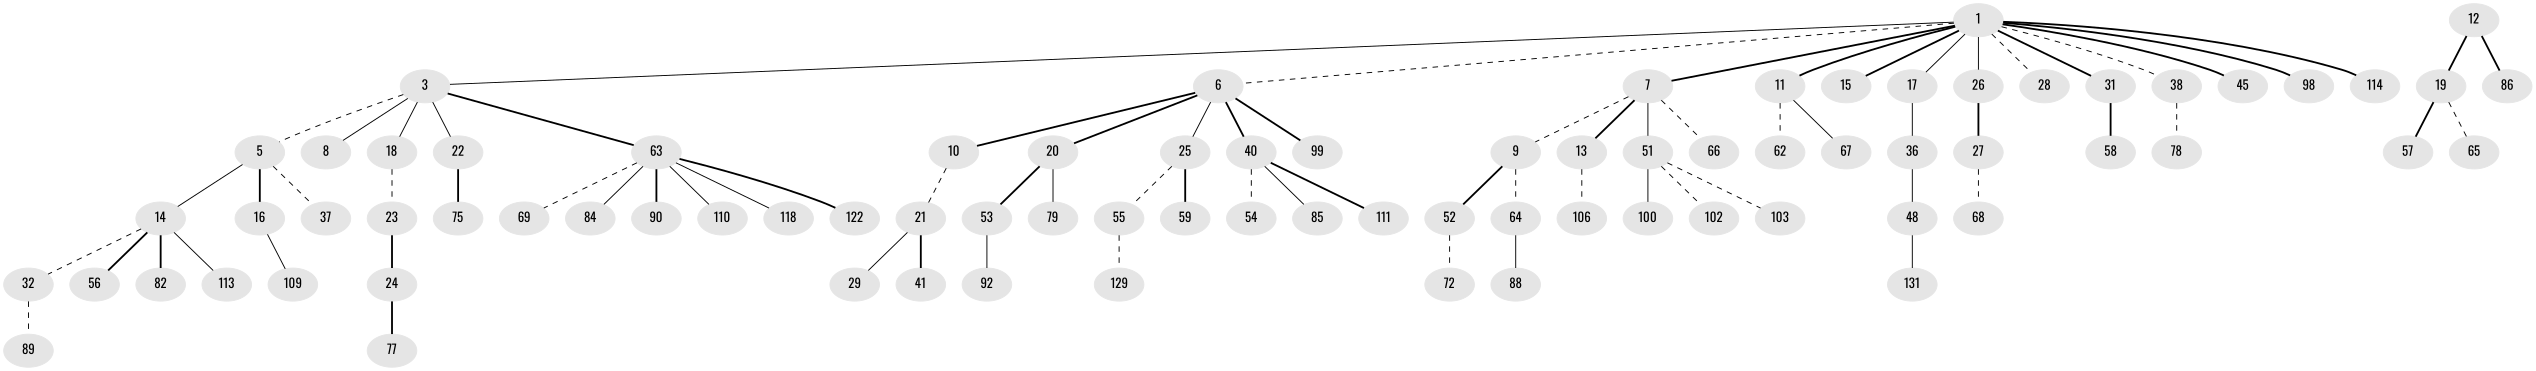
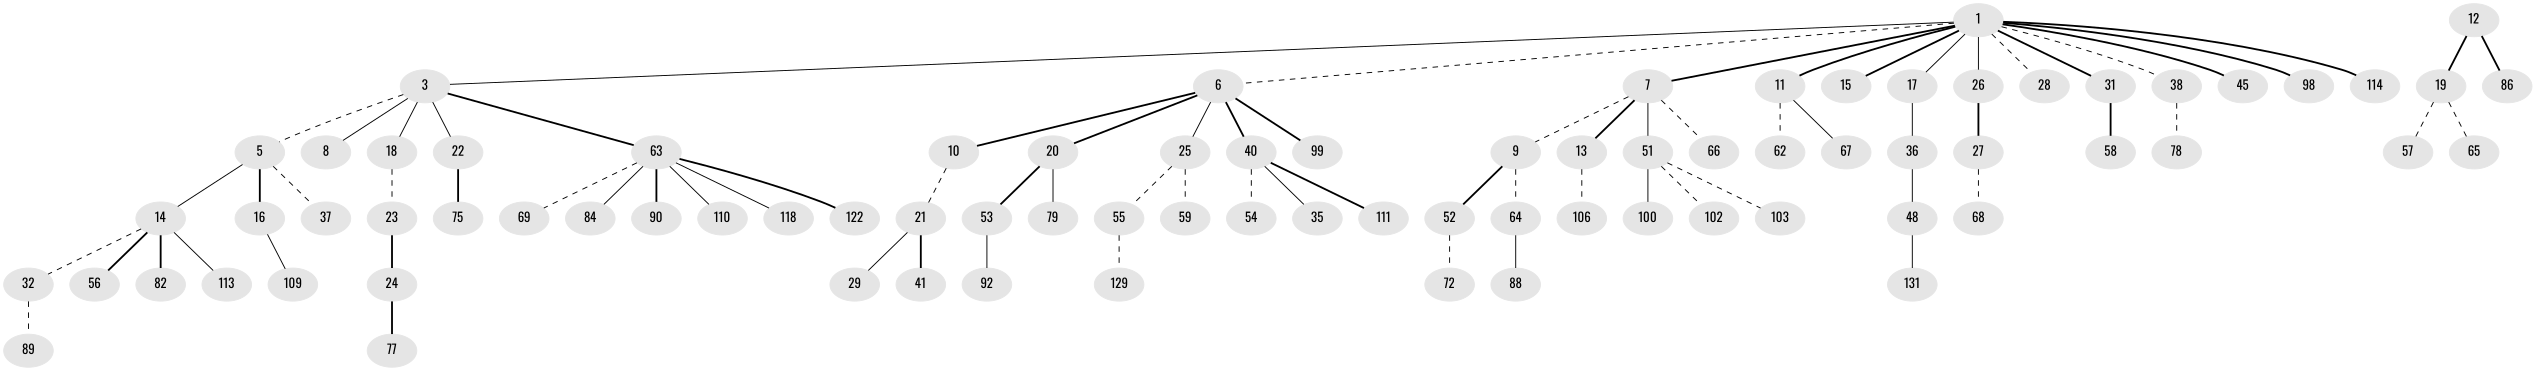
  graph {
    fontname=Oswald
    node [color=gray90 fontname=Oswald style=filled]
    edge [fontname=Oswald style=bold]
    1 [super="+2"]
    3 [super="+4"]
    6
    7 [super="+30"]
    11 [super="+43+125"]
    15
    17 [super="+34"]
    26
    28
    31 [super="+60+97"]
    38 [super="+83"]
    45 [super="+101"]
    98
    114
    5
    8
    18
    22 [super="+105"]
    63
    10 [super="+119+61+41"]
    20 [super="+42+44"]
    25
    40 [super="+70"]
    99 [super="+126"]
    9 [super="+50+39"]
    13
    51
    66
    62
    67 [super="+112"]
    36
    27
    58
    78 [super="+87+104"]
    14
    16
    37
    23
    75 [super="+123"]
    69
    84 [super="+127"]
    90
    110
    118
    122 [super="+128"]
    32 [super="+35+80"]
    56 [super="+95+93"]
    82 [super="+134"]
    113
    109 [super="+116"]
    21 [super="+33+47"]
    12
    19
    86
    53
    79 [super="+130+133"]
    55
    59
    54
-   85
+   85 [label=35]
    111
    52
    64
    106 [super="+107"]
    100
    102
    103
    72
    88 [super="+94"]
    29
    n71 [label=41]
    57 [super="+74"]
    65
    89
    48 [super="+117+49"]
    24
    92
    77
    129
    68
    131
    1 -- 3 [style=solid]
    1 -- 6 [style=dashed]
    1 -- 7
    1 -- 11
    1 -- 15
    1 -- 17 [style=solid]
    1 -- 26 [style=solid]
    1 -- 28 [style=dashed]
    1 -- 31
    1 -- 38 [style=dashed]
    1 -- 45
    1 -- 98
    1 -- 114
    3 -- 5 [style=dashed]
    3 -- 8 [style=solid]
    3 -- 18 [style=solid]
    3 -- 22 [style=solid]
    3 -- 63
    6 -- 10
    6 -- 20
    6 -- 25 [style=solid]
    6 -- 40
    6 -- 99
    7 -- 9 [style=dashed]
    7 -- 13
    7 -- 51 [style=solid]
    7 -- 66 [style=dashed]
    11 -- 62 [style=dashed]
    11 -- 67 [style=solid]
    17 -- 36 [style=solid]
    26 -- 27
    31 -- 58
    38 -- 78 [style=dashed]
    5 -- 14 [style=solid]
    5 -- 16
    5 -- 37 [style=dashed]
    18 -- 23 [style=dashed]
    22 -- 75
    63 -- 69 [style=dashed]
    63 -- 84 [style=solid]
    63 -- 90
    63 -- 110 [style=solid]
    63 -- 118 [style=solid]
    63 -- 122
    10 -- 21 [style=dashed]
    20 -- 53
    20 -- 79 [style=solid]
    25 -- 55 [style=dashed]
-   25 -- 59
+   25 -- 59 [style=dashed]
    40 -- 54 [style=dashed]
    40 -- 85 [style=solid]
    40 -- 111
    9 -- 52
    9 -- 64 [style=dashed]
    13 -- 106 [style=dashed]
    51 -- 100 [style=solid]
    51 -- 102 [style=dashed]
    51 -- 103 [style=dashed]
    36 -- 48 [style=solid]
    27 -- 68 [style=dashed]
    14 -- 32 [style=dashed]
    14 -- 56
    14 -- 82
    14 -- 113 [style=solid]
    16 -- 109 [style=solid]
    23 -- 24
    32 -- 89 [style=dashed]
    21 -- 29 [style=solid]
    21 -- n71
    12 -- 19
    12 -- 86
-   19 -- 57
+   19 -- 57 [style=dashed]
    19 -- 65 [style=dashed]
    53 -- 92 [style=solid]
    55 -- 129 [style=dashed]
    52 -- 72 [style=dashed]
    64 -- 88 [style=solid]
    48 -- 131 [style=solid]
    24 -- 77
  }
